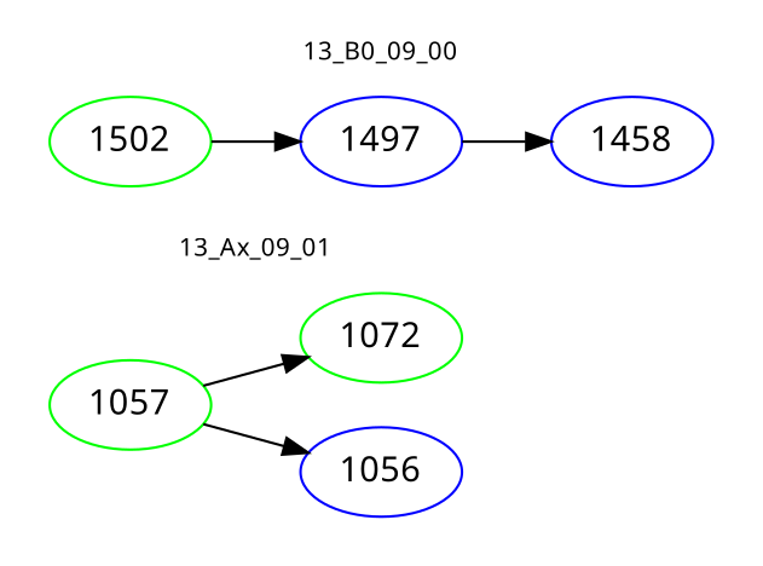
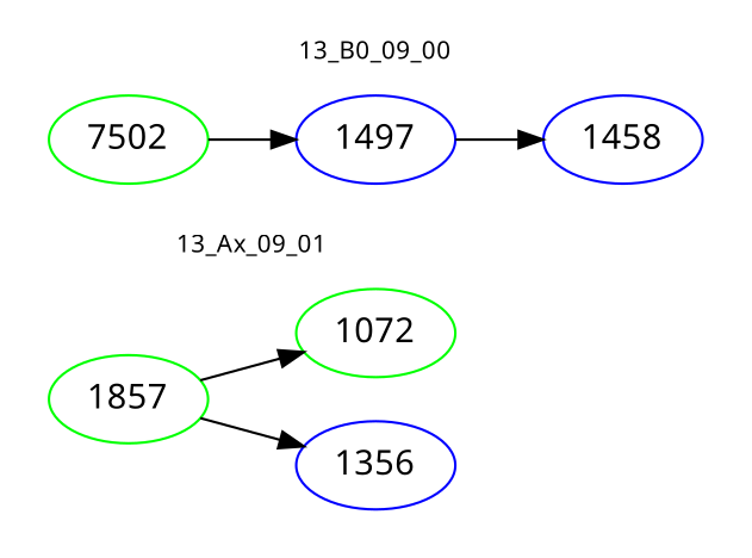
  digraph {
    fontname="Noto Sans"
    rankdir=LR
    node [color=green fontname="Noto Sans"]
    edge [color=black fontname="Noto Sans"]
-   n1 [label=1057]
-   n2 [color=blue label=1056]
+   n1 [label=1857]
+   n2 [color=blue label=1356]
    n3 [label=1072]
-   n4 [label=1502]
+   n4 [label=7502]
    n5 [color=blue label=1497]
    n6 [color=blue label=1458]
    subgraph cluster_1 {
      color=white
      fontsize=10
      label="13_Ax_09_01"
      n1
      n2
      n3
    }
    subgraph cluster_2 {
      color=white
      fontsize=10
      label="13_B0_09_00"
      n4
      n5
      n6
    }
    n1 -> n2
    n1 -> n3
    n4 -> n5
    n5 -> n6
  }
